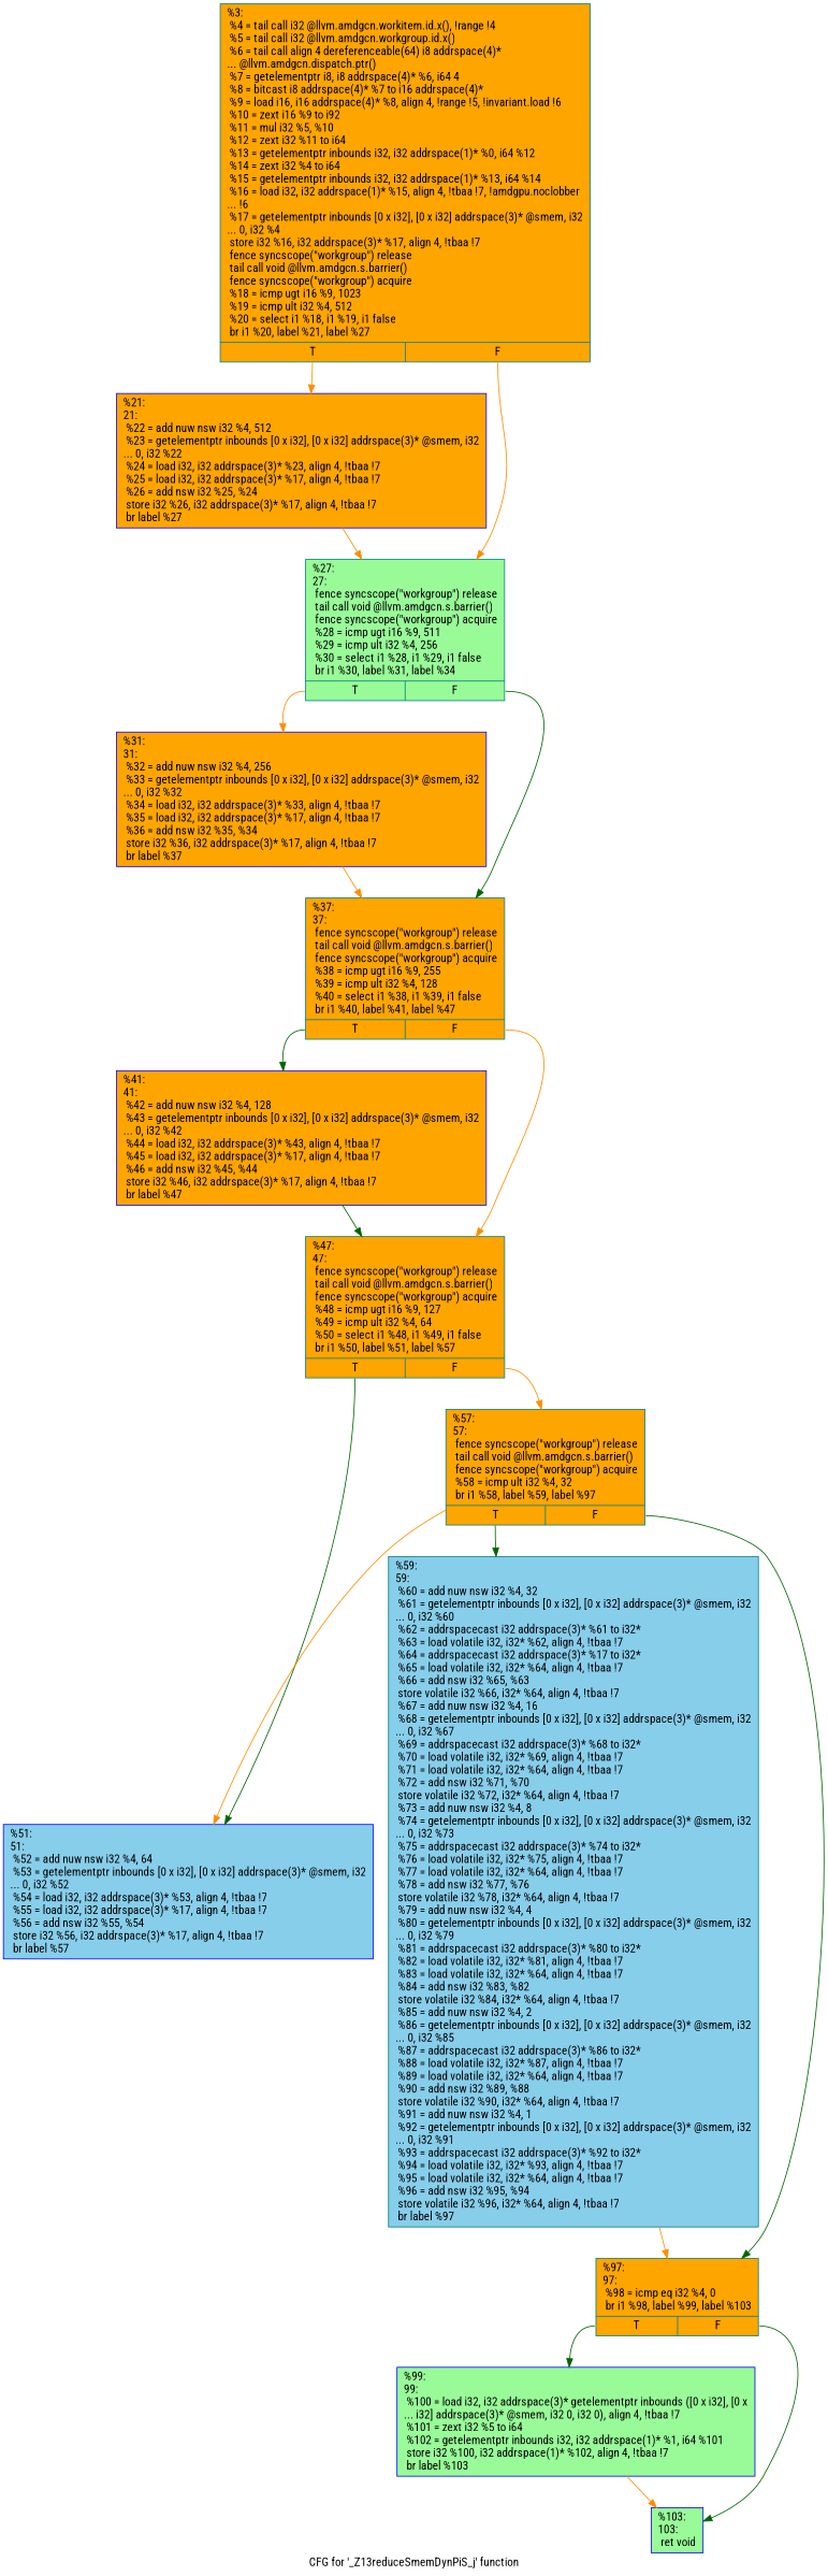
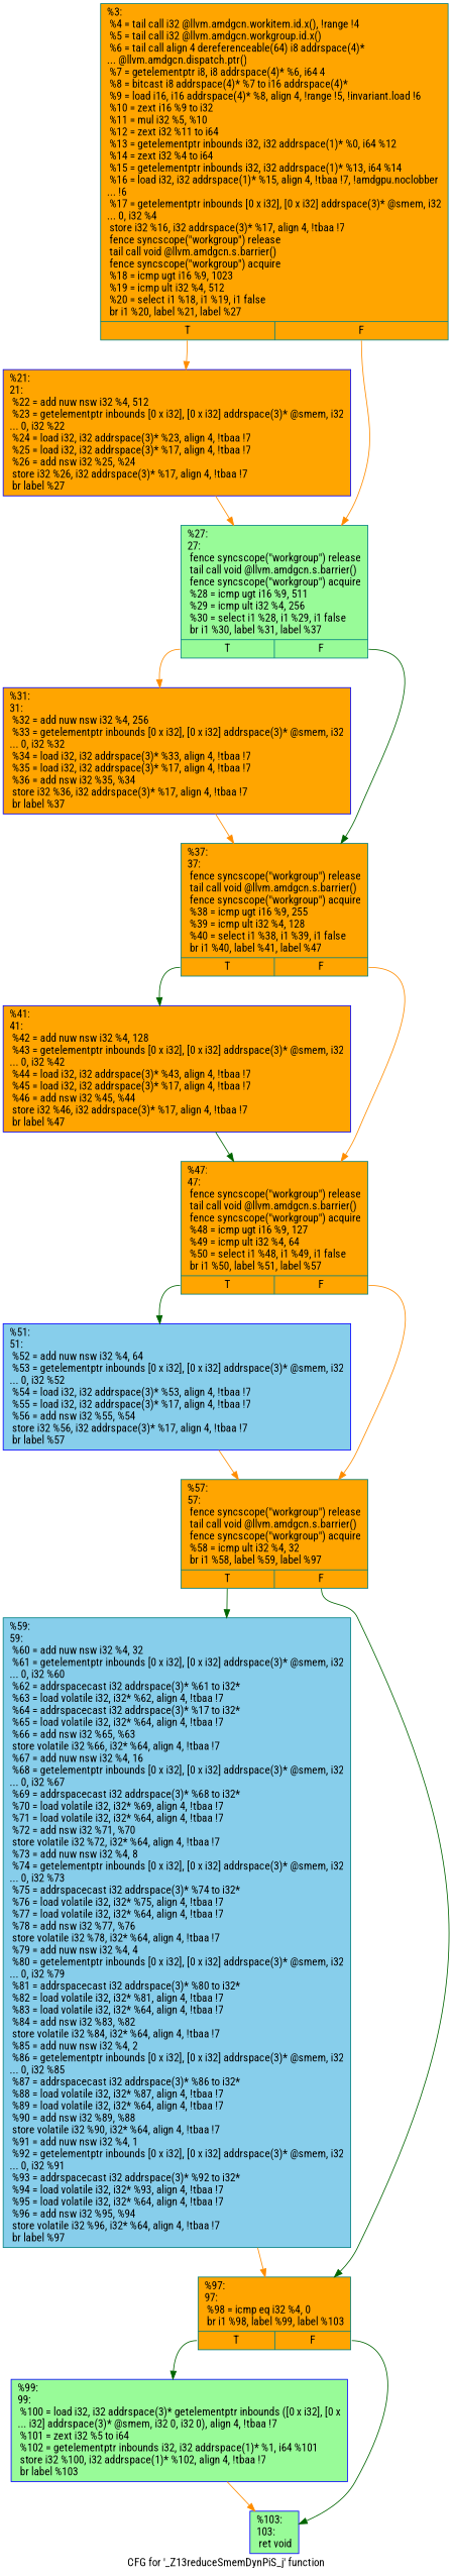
  digraph {
    fontname="Roboto Condensed"
    label="CFG for '_Z13reduceSmemDynPiS_j' function"
    node [color=teal fillcolor=orange fontname="Roboto Condensed" shape=record style=filled]
    edge [color=darkorange fontname="Roboto Condensed"]
-   n1 [label="{%3:\l  %4 = tail call i32 @llvm.amdgcn.workitem.id.x(), !range !4\l  %5 = tail call i32 @llvm.amdgcn.workgroup.id.x()\l  %6 = tail call align 4 dereferenceable(64) i8 addrspace(4)*\l... @llvm.amdgcn.dispatch.ptr()\l  %7 = getelementptr i8, i8 addrspace(4)* %6, i64 4\l  %8 = bitcast i8 addrspace(4)* %7 to i16 addrspace(4)*\l  %9 = load i16, i16 addrspace(4)* %8, align 4, !range !5, !invariant.load !6\l  %10 = zext i16 %9 to i92\l  %11 = mul i32 %5, %10\l  %12 = zext i32 %11 to i64\l  %13 = getelementptr inbounds i32, i32 addrspace(1)* %0, i64 %12\l  %14 = zext i32 %4 to i64\l  %15 = getelementptr inbounds i32, i32 addrspace(1)* %13, i64 %14\l  %16 = load i32, i32 addrspace(1)* %15, align 4, !tbaa !7, !amdgpu.noclobber\l... !6\l  %17 = getelementptr inbounds [0 x i32], [0 x i32] addrspace(3)* @smem, i32\l... 0, i32 %4\l  store i32 %16, i32 addrspace(3)* %17, align 4, !tbaa !7\l  fence syncscope(\"workgroup\") release\l  tail call void @llvm.amdgcn.s.barrier()\l  fence syncscope(\"workgroup\") acquire\l  %18 = icmp ugt i16 %9, 1023\l  %19 = icmp ult i32 %4, 512\l  %20 = select i1 %18, i1 %19, i1 false\l  br i1 %20, label %21, label %27\l|{<s0>T|<s1>F}}"]
+   n1 [label="{%3:\l  %4 = tail call i32 @llvm.amdgcn.workitem.id.x(), !range !4\l  %5 = tail call i32 @llvm.amdgcn.workgroup.id.x()\l  %6 = tail call align 4 dereferenceable(64) i8 addrspace(4)*\l... @llvm.amdgcn.dispatch.ptr()\l  %7 = getelementptr i8, i8 addrspace(4)* %6, i64 4\l  %8 = bitcast i8 addrspace(4)* %7 to i16 addrspace(4)*\l  %9 = load i16, i16 addrspace(4)* %8, align 4, !range !5, !invariant.load !6\l  %10 = zext i16 %9 to i32\l  %11 = mul i32 %5, %10\l  %12 = zext i32 %11 to i64\l  %13 = getelementptr inbounds i32, i32 addrspace(1)* %0, i64 %12\l  %14 = zext i32 %4 to i64\l  %15 = getelementptr inbounds i32, i32 addrspace(1)* %13, i64 %14\l  %16 = load i32, i32 addrspace(1)* %15, align 4, !tbaa !7, !amdgpu.noclobber\l... !6\l  %17 = getelementptr inbounds [0 x i32], [0 x i32] addrspace(3)* @smem, i32\l... 0, i32 %4\l  store i32 %16, i32 addrspace(3)* %17, align 4, !tbaa !7\l  fence syncscope(\"workgroup\") release\l  tail call void @llvm.amdgcn.s.barrier()\l  fence syncscope(\"workgroup\") acquire\l  %18 = icmp ugt i16 %9, 1023\l  %19 = icmp ult i32 %4, 512\l  %20 = select i1 %18, i1 %19, i1 false\l  br i1 %20, label %21, label %27\l|{<s0>T|<s1>F}}"]
    n2 [color=blue label="{%21:\l21:                                               \l  %22 = add nuw nsw i32 %4, 512\l  %23 = getelementptr inbounds [0 x i32], [0 x i32] addrspace(3)* @smem, i32\l... 0, i32 %22\l  %24 = load i32, i32 addrspace(3)* %23, align 4, !tbaa !7\l  %25 = load i32, i32 addrspace(3)* %17, align 4, !tbaa !7\l  %26 = add nsw i32 %25, %24\l  store i32 %26, i32 addrspace(3)* %17, align 4, !tbaa !7\l  br label %27\l}"]
-   n3 [fillcolor=palegreen label="{%27:\l27:                                               \l  fence syncscope(\"workgroup\") release\l  tail call void @llvm.amdgcn.s.barrier()\l  fence syncscope(\"workgroup\") acquire\l  %28 = icmp ugt i16 %9, 511\l  %29 = icmp ult i32 %4, 256\l  %30 = select i1 %28, i1 %29, i1 false\l  br i1 %30, label %31, label %34\l|{<s0>T|<s1>F}}"]
+   n3 [fillcolor=palegreen label="{%27:\l27:                                               \l  fence syncscope(\"workgroup\") release\l  tail call void @llvm.amdgcn.s.barrier()\l  fence syncscope(\"workgroup\") acquire\l  %28 = icmp ugt i16 %9, 511\l  %29 = icmp ult i32 %4, 256\l  %30 = select i1 %28, i1 %29, i1 false\l  br i1 %30, label %31, label %37\l|{<s0>T|<s1>F}}"]
    n4 [color=blue label="{%31:\l31:                                               \l  %32 = add nuw nsw i32 %4, 256\l  %33 = getelementptr inbounds [0 x i32], [0 x i32] addrspace(3)* @smem, i32\l... 0, i32 %32\l  %34 = load i32, i32 addrspace(3)* %33, align 4, !tbaa !7\l  %35 = load i32, i32 addrspace(3)* %17, align 4, !tbaa !7\l  %36 = add nsw i32 %35, %34\l  store i32 %36, i32 addrspace(3)* %17, align 4, !tbaa !7\l  br label %37\l}"]
    n5 [label="{%37:\l37:                                               \l  fence syncscope(\"workgroup\") release\l  tail call void @llvm.amdgcn.s.barrier()\l  fence syncscope(\"workgroup\") acquire\l  %38 = icmp ugt i16 %9, 255\l  %39 = icmp ult i32 %4, 128\l  %40 = select i1 %38, i1 %39, i1 false\l  br i1 %40, label %41, label %47\l|{<s0>T|<s1>F}}"]
    n6 [color=blue label="{%41:\l41:                                               \l  %42 = add nuw nsw i32 %4, 128\l  %43 = getelementptr inbounds [0 x i32], [0 x i32] addrspace(3)* @smem, i32\l... 0, i32 %42\l  %44 = load i32, i32 addrspace(3)* %43, align 4, !tbaa !7\l  %45 = load i32, i32 addrspace(3)* %17, align 4, !tbaa !7\l  %46 = add nsw i32 %45, %44\l  store i32 %46, i32 addrspace(3)* %17, align 4, !tbaa !7\l  br label %47\l}"]
    n7 [label="{%47:\l47:                                               \l  fence syncscope(\"workgroup\") release\l  tail call void @llvm.amdgcn.s.barrier()\l  fence syncscope(\"workgroup\") acquire\l  %48 = icmp ugt i16 %9, 127\l  %49 = icmp ult i32 %4, 64\l  %50 = select i1 %48, i1 %49, i1 false\l  br i1 %50, label %51, label %57\l|{<s0>T|<s1>F}}"]
    n8 [color=blue fillcolor=skyblue label="{%51:\l51:                                               \l  %52 = add nuw nsw i32 %4, 64\l  %53 = getelementptr inbounds [0 x i32], [0 x i32] addrspace(3)* @smem, i32\l... 0, i32 %52\l  %54 = load i32, i32 addrspace(3)* %53, align 4, !tbaa !7\l  %55 = load i32, i32 addrspace(3)* %17, align 4, !tbaa !7\l  %56 = add nsw i32 %55, %54\l  store i32 %56, i32 addrspace(3)* %17, align 4, !tbaa !7\l  br label %57\l}"]
    n9 [label="{%57:\l57:                                               \l  fence syncscope(\"workgroup\") release\l  tail call void @llvm.amdgcn.s.barrier()\l  fence syncscope(\"workgroup\") acquire\l  %58 = icmp ult i32 %4, 32\l  br i1 %58, label %59, label %97\l|{<s0>T|<s1>F}}"]
    n10 [fillcolor=skyblue label="{%59:\l59:                                               \l  %60 = add nuw nsw i32 %4, 32\l  %61 = getelementptr inbounds [0 x i32], [0 x i32] addrspace(3)* @smem, i32\l... 0, i32 %60\l  %62 = addrspacecast i32 addrspace(3)* %61 to i32*\l  %63 = load volatile i32, i32* %62, align 4, !tbaa !7\l  %64 = addrspacecast i32 addrspace(3)* %17 to i32*\l  %65 = load volatile i32, i32* %64, align 4, !tbaa !7\l  %66 = add nsw i32 %65, %63\l  store volatile i32 %66, i32* %64, align 4, !tbaa !7\l  %67 = add nuw nsw i32 %4, 16\l  %68 = getelementptr inbounds [0 x i32], [0 x i32] addrspace(3)* @smem, i32\l... 0, i32 %67\l  %69 = addrspacecast i32 addrspace(3)* %68 to i32*\l  %70 = load volatile i32, i32* %69, align 4, !tbaa !7\l  %71 = load volatile i32, i32* %64, align 4, !tbaa !7\l  %72 = add nsw i32 %71, %70\l  store volatile i32 %72, i32* %64, align 4, !tbaa !7\l  %73 = add nuw nsw i32 %4, 8\l  %74 = getelementptr inbounds [0 x i32], [0 x i32] addrspace(3)* @smem, i32\l... 0, i32 %73\l  %75 = addrspacecast i32 addrspace(3)* %74 to i32*\l  %76 = load volatile i32, i32* %75, align 4, !tbaa !7\l  %77 = load volatile i32, i32* %64, align 4, !tbaa !7\l  %78 = add nsw i32 %77, %76\l  store volatile i32 %78, i32* %64, align 4, !tbaa !7\l  %79 = add nuw nsw i32 %4, 4\l  %80 = getelementptr inbounds [0 x i32], [0 x i32] addrspace(3)* @smem, i32\l... 0, i32 %79\l  %81 = addrspacecast i32 addrspace(3)* %80 to i32*\l  %82 = load volatile i32, i32* %81, align 4, !tbaa !7\l  %83 = load volatile i32, i32* %64, align 4, !tbaa !7\l  %84 = add nsw i32 %83, %82\l  store volatile i32 %84, i32* %64, align 4, !tbaa !7\l  %85 = add nuw nsw i32 %4, 2\l  %86 = getelementptr inbounds [0 x i32], [0 x i32] addrspace(3)* @smem, i32\l... 0, i32 %85\l  %87 = addrspacecast i32 addrspace(3)* %86 to i32*\l  %88 = load volatile i32, i32* %87, align 4, !tbaa !7\l  %89 = load volatile i32, i32* %64, align 4, !tbaa !7\l  %90 = add nsw i32 %89, %88\l  store volatile i32 %90, i32* %64, align 4, !tbaa !7\l  %91 = add nuw nsw i32 %4, 1\l  %92 = getelementptr inbounds [0 x i32], [0 x i32] addrspace(3)* @smem, i32\l... 0, i32 %91\l  %93 = addrspacecast i32 addrspace(3)* %92 to i32*\l  %94 = load volatile i32, i32* %93, align 4, !tbaa !7\l  %95 = load volatile i32, i32* %64, align 4, !tbaa !7\l  %96 = add nsw i32 %95, %94\l  store volatile i32 %96, i32* %64, align 4, !tbaa !7\l  br label %97\l}"]
    n11 [label="{%97:\l97:                                               \l  %98 = icmp eq i32 %4, 0\l  br i1 %98, label %99, label %103\l|{<s0>T|<s1>F}}"]
    n12 [color=blue fillcolor=palegreen label="{%99:\l99:                                               \l  %100 = load i32, i32 addrspace(3)* getelementptr inbounds ([0 x i32], [0 x\l... i32] addrspace(3)* @smem, i32 0, i32 0), align 4, !tbaa !7\l  %101 = zext i32 %5 to i64\l  %102 = getelementptr inbounds i32, i32 addrspace(1)* %1, i64 %101\l  store i32 %100, i32 addrspace(1)* %102, align 4, !tbaa !7\l  br label %103\l}"]
    n13 [color=blue fillcolor=palegreen label="{%103:\l103:                                              \l  ret void\l}"]
    n1 -> n2 [tailport=s0]
    n1 -> n3 [tailport=s1]
    n2 -> n3
    n3 -> n4 [tailport=s0]
    n3 -> n5 [color=darkgreen tailport=s1]
    n4 -> n5
    n5 -> n6 [color=darkgreen tailport=s0]
    n5 -> n7 [tailport=s1]
    n6 -> n7 [color=darkgreen]
    n7 -> n8 [color=darkgreen tailport=s0]
    n7 -> n9 [tailport=s1]
-   n9 -> n8
+   n8 -> n9
    n9 -> n10 [color=darkgreen tailport=s0]
    n9 -> n11 [color=darkgreen tailport=s1]
    n10 -> n11
    n11 -> n12 [color=darkgreen tailport=s0]
    n11 -> n13 [color=darkgreen tailport=s1]
    n12 -> n13
  }
